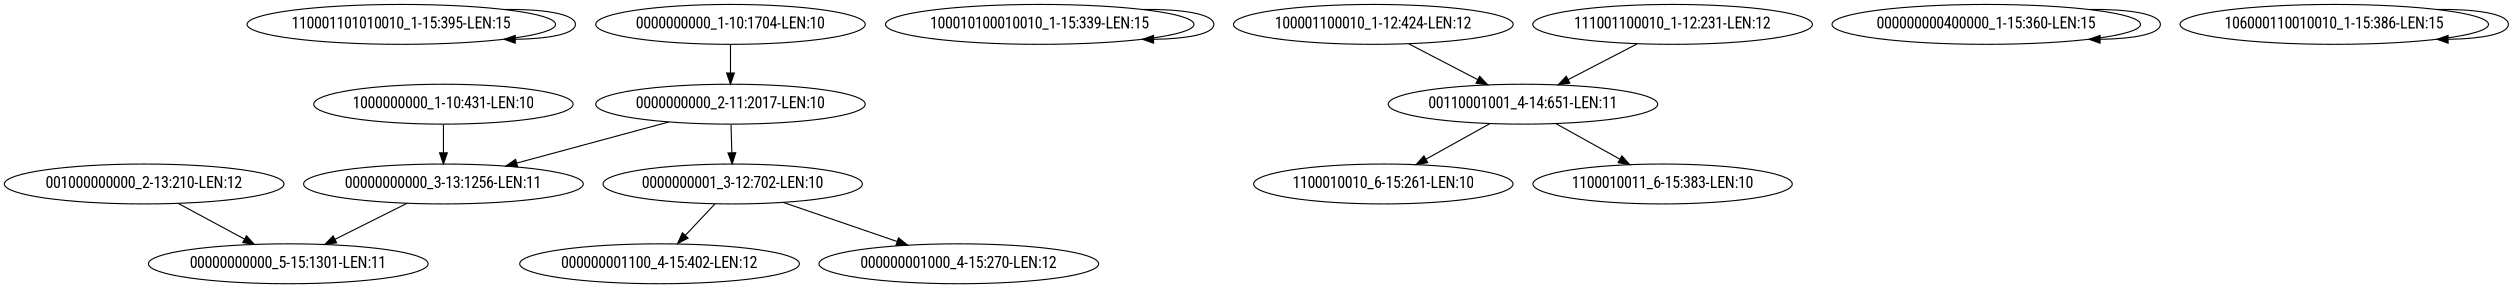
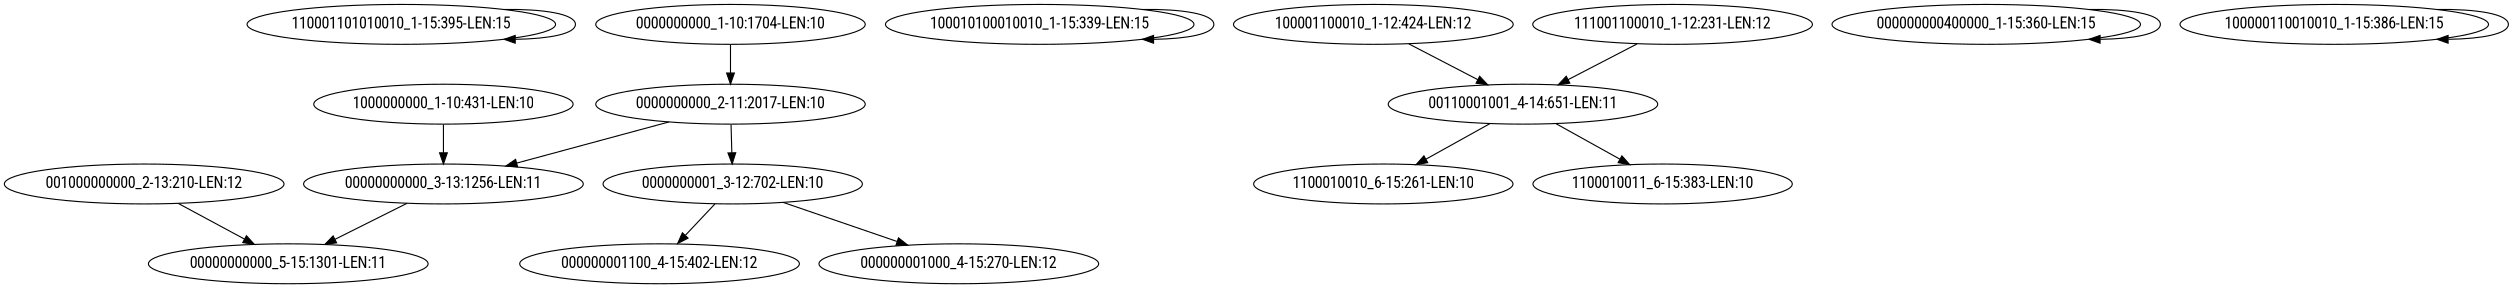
  digraph {
    fontname="Roboto Condensed"
    node [fontname="Roboto Condensed"]
    edge [fontname="Roboto Condensed"]
    "110001101010010_1-15:395-LEN:15"
    "0000000000_2-11:2017-LEN:10"
    "00000000000_3-13:1256-LEN:11"
    "0000000001_3-12:702-LEN:10"
    "00000000000_5-15:1301-LEN:11"
    "000000001100_4-15:402-LEN:12"
    "000000001000_4-15:270-LEN:12"
    "001000000000_2-13:210-LEN:12"
    "100010100010010_1-15:339-LEN:15"
    "1000000000_1-10:431-LEN:10"
    "100001100010_1-12:424-LEN:12"
    "00110001001_4-14:651-LEN:11"
    "1100010010_6-15:261-LEN:10"
    "1100010011_6-15:383-LEN:10"
    n15 [label="000000000400000_1-15:360-LEN:15"]
-   "100000110010010_1-15:386-LEN:15" [label="106000110010010_1-15:386-LEN:15"]
+   "100000110010010_1-15:386-LEN:15"
    "0000000000_1-10:1704-LEN:10"
    "111001100010_1-12:231-LEN:12"
    "110001101010010_1-15:395-LEN:15" -> "110001101010010_1-15:395-LEN:15"
    "0000000000_2-11:2017-LEN:10" -> "00000000000_3-13:1256-LEN:11"
    "0000000000_2-11:2017-LEN:10" -> "0000000001_3-12:702-LEN:10"
    "00000000000_3-13:1256-LEN:11" -> "00000000000_5-15:1301-LEN:11"
    "0000000001_3-12:702-LEN:10" -> "000000001100_4-15:402-LEN:12"
    "0000000001_3-12:702-LEN:10" -> "000000001000_4-15:270-LEN:12"
    "001000000000_2-13:210-LEN:12" -> "00000000000_5-15:1301-LEN:11"
    "100010100010010_1-15:339-LEN:15" -> "100010100010010_1-15:339-LEN:15"
    "1000000000_1-10:431-LEN:10" -> "00000000000_3-13:1256-LEN:11"
    "100001100010_1-12:424-LEN:12" -> "00110001001_4-14:651-LEN:11"
    "00110001001_4-14:651-LEN:11" -> "1100010010_6-15:261-LEN:10"
    "00110001001_4-14:651-LEN:11" -> "1100010011_6-15:383-LEN:10"
    n15 -> n15
    "100000110010010_1-15:386-LEN:15" -> "100000110010010_1-15:386-LEN:15"
    "0000000000_1-10:1704-LEN:10" -> "0000000000_2-11:2017-LEN:10"
    "111001100010_1-12:231-LEN:12" -> "00110001001_4-14:651-LEN:11"
  }
